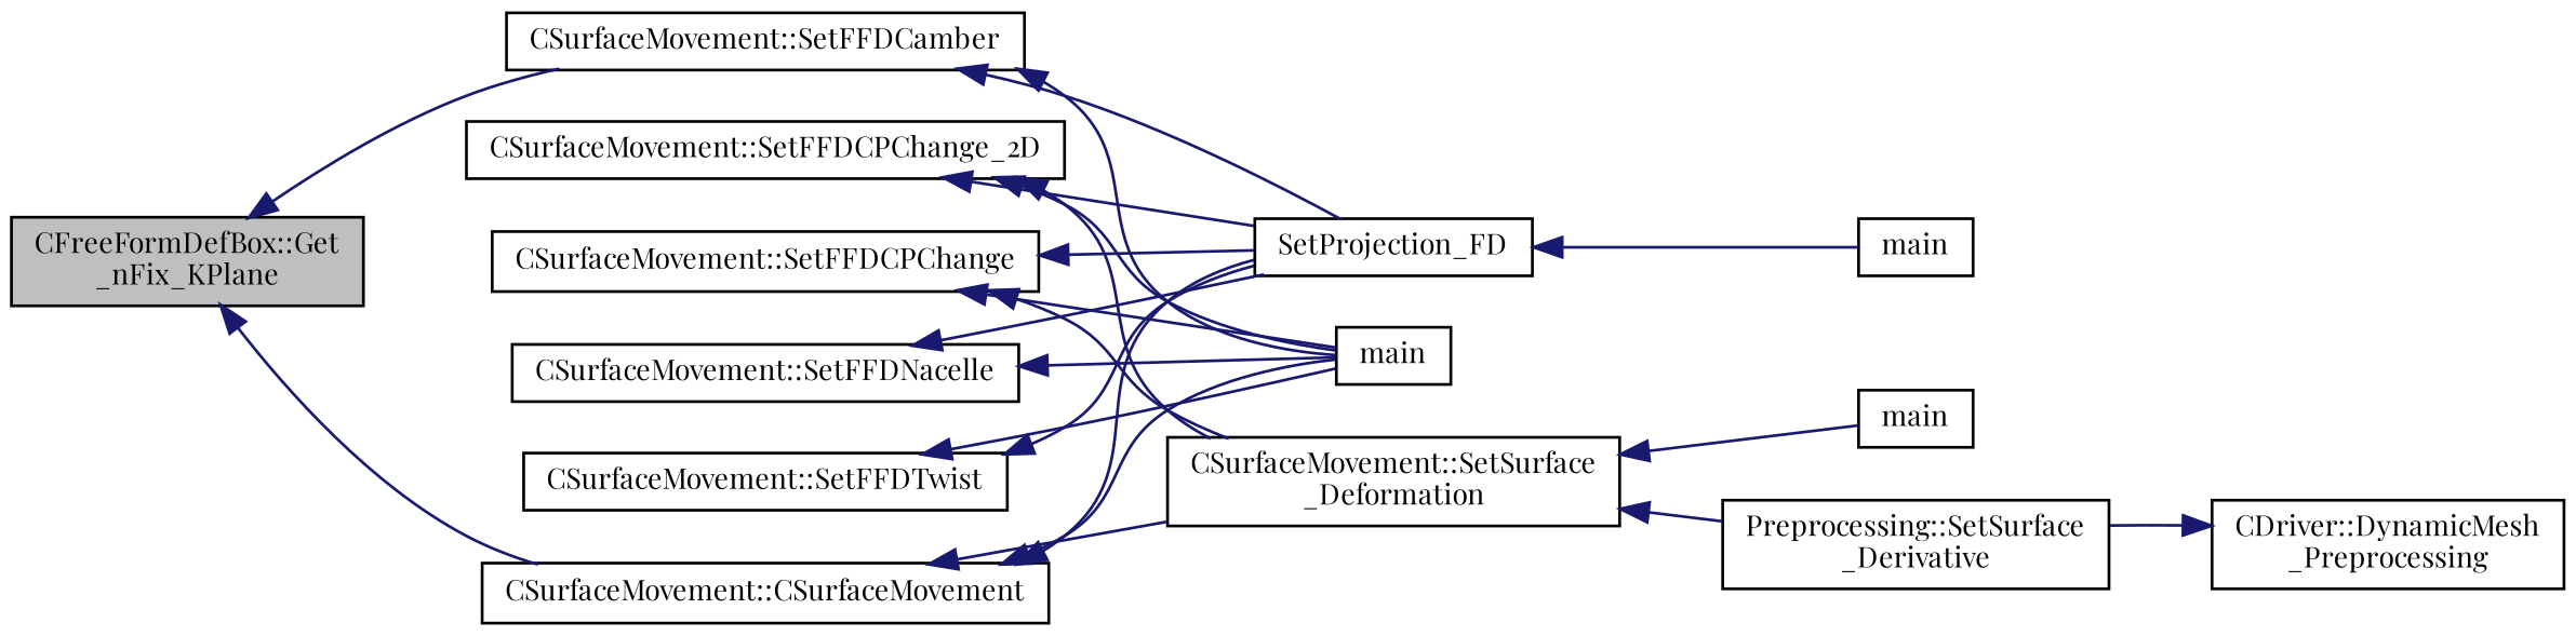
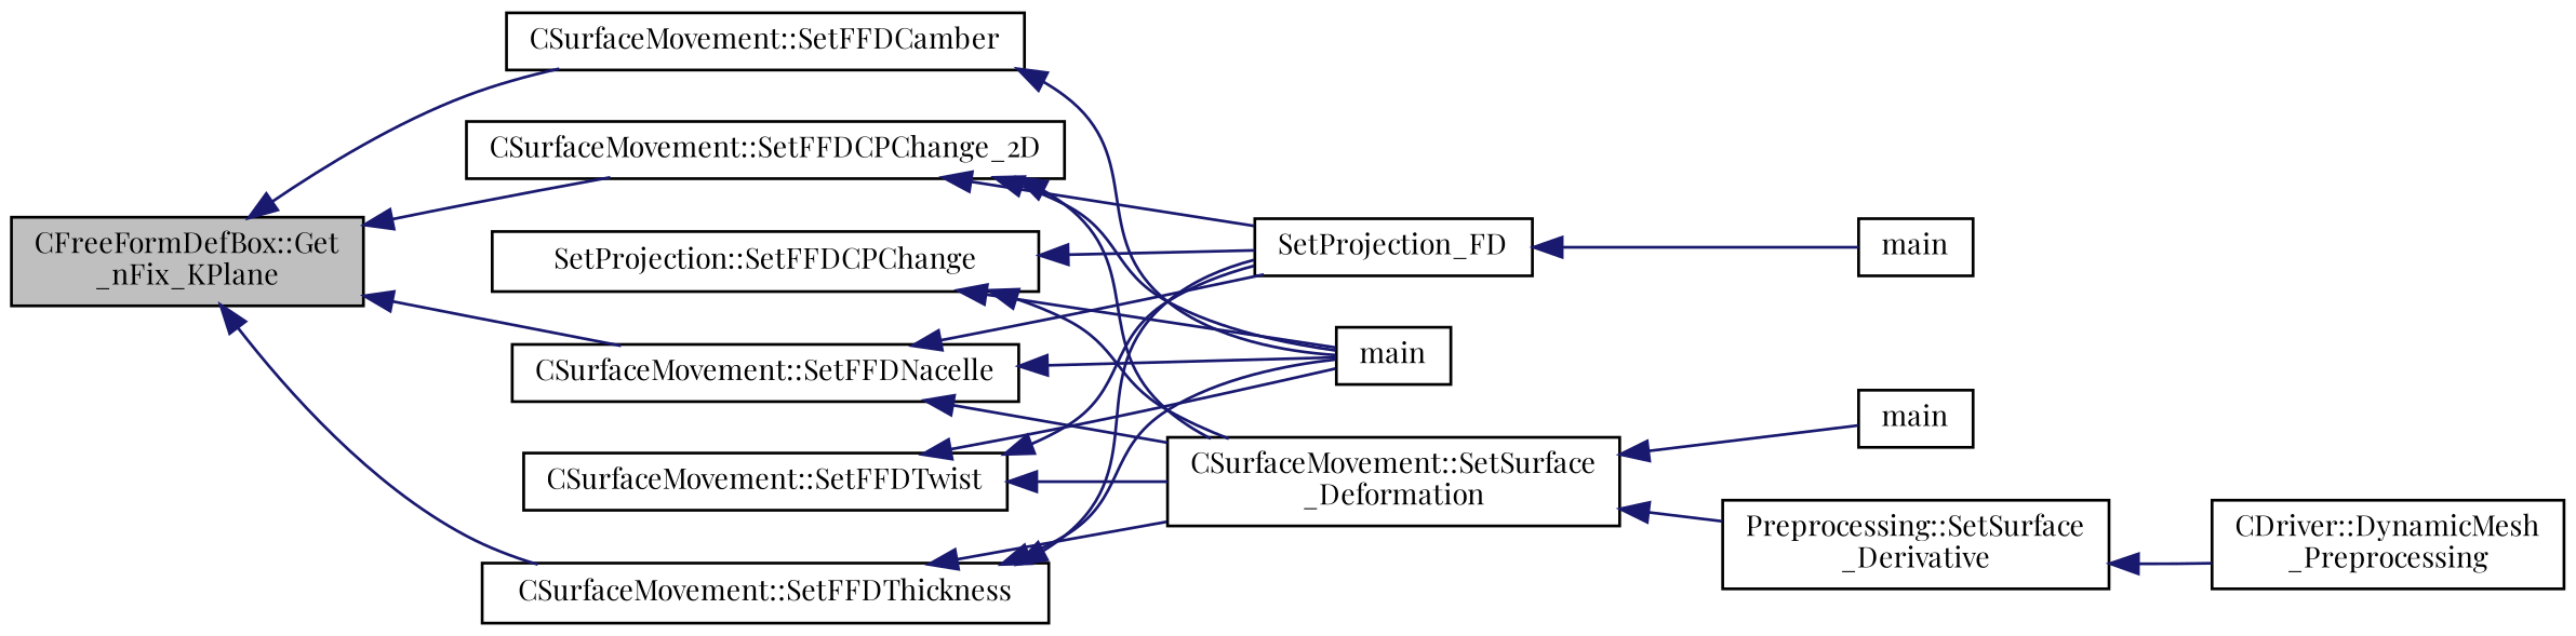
  digraph {
    fontname="Playfair Display"
    rankdir=LR
    node [color=black fillcolor=white fontname="Playfair Display" fontsize=10 shape=record style=filled]
    edge [color=midnightblue dir=back fontname="Playfair Display" fontsize=10 labelfontname=Helvetica labelfontsize=10 style=solid]
    n1 [fillcolor=grey75 fontcolor=black height=0.2 label="CFreeFormDefBox::Get\l_nFix_KPlane" width=0.4]
    n2 [height=0.2 label="CSurfaceMovement::SetFFDCPChange_2D" width=0.4]
    n3 [height=0.2 label="CSurfaceMovement::SetFFDNacelle" width=0.4]
    n4 [height=0.2 label="CSurfaceMovement::SetFFDCamber" width=0.4]
-   n5 [height=0.2 label="CSurfaceMovement::CSurfaceMovement" width=0.4]
+   n5 [height=0.2 label="CSurfaceMovement::SetFFDThickness" width=0.4]
    n6 [height=0.2 label="CSurfaceMovement::SetSurface\l_Deformation" width=0.4]
    n7 [height=0.2 label=SetProjection_FD width=0.4]
    n8 [height=0.2 label=main width=0.4]
-   n9 [height=0.2 label="CSurfaceMovement::SetFFDCPChange" width=0.4]
+   n9 [height=0.2 label="SetProjection::SetFFDCPChange" width=0.4]
    n10 [height=0.2 label="CSurfaceMovement::SetFFDTwist" width=0.4]
    n11 [height=0.2 label="Preprocessing::SetSurface\l_Derivative" width=0.4]
    n12 [height=0.2 label=main width=0.4]
    n13 [height=0.2 label=main width=0.4]
    n14 [height=0.2 label="CDriver::DynamicMesh\l_Preprocessing" width=0.4]
+   n1 -> n2
+   n1 -> n3
    n1 -> n4
    n1 -> n5
    n2 -> n6
    n2 -> n7
    n2 -> n8
+   n3 -> n6
    n3 -> n7
    n3 -> n8
-   n4 -> n7
    n4 -> n8
    n5 -> n6
    n5 -> n7
    n5 -> n8
    n6 -> n11
    n6 -> n12
    n7 -> n13
    n9 -> n6
    n9 -> n7
    n9 -> n8
+   n10 -> n6
    n10 -> n7
    n10 -> n8
-   n14 -> n11
+   n11 -> n14
  }
